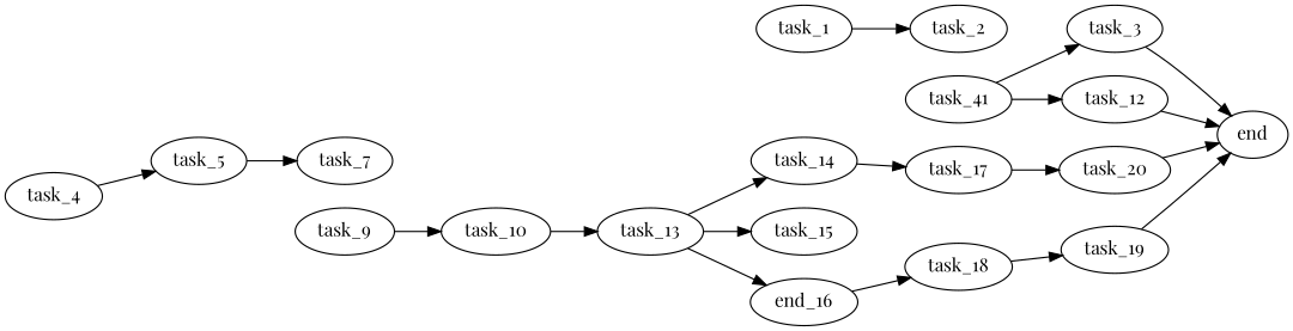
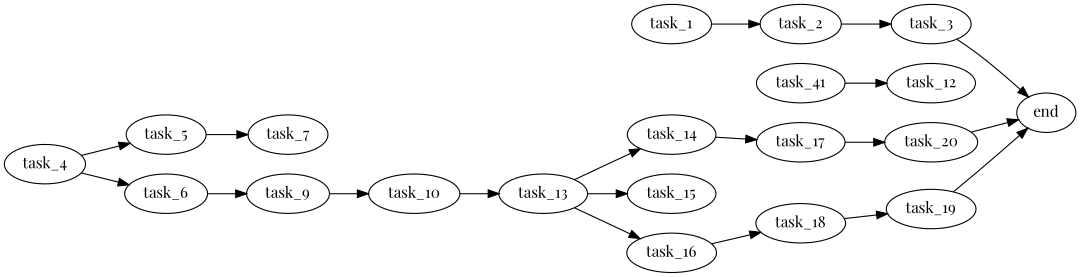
  digraph {
    fontname="Playfair Display"
    rankdir=LR
    node [fontname="Playfair Display"]
    edge [fontname="Playfair Display"]
    task_1
    task_2
    task_3
    end
    task_4
    task_5
+   task_6
    task_7
    task_9
    task_10
    n11 [label=task_41]
    task_12
    task_13
    task_14
    task_15
-   task_16 [label=end_16]
+   task_16
    task_17
    task_18
    task_20
    task_19
    task_1 -> task_2
-   n11 -> task_3
+   task_2 -> task_3
    task_3 -> end
    task_4 -> task_5
+   task_4 -> task_6
    task_5 -> task_7
+   task_6 -> task_9
    task_9 -> task_10
    task_10 -> task_13
    n11 -> task_12
-   task_12 -> end
    task_13 -> task_14
    task_13 -> task_15
    task_13 -> task_16
    task_14 -> task_17
    task_16 -> task_18
    task_17 -> task_20
    task_18 -> task_19
    task_20 -> end
    task_19 -> end
  }
